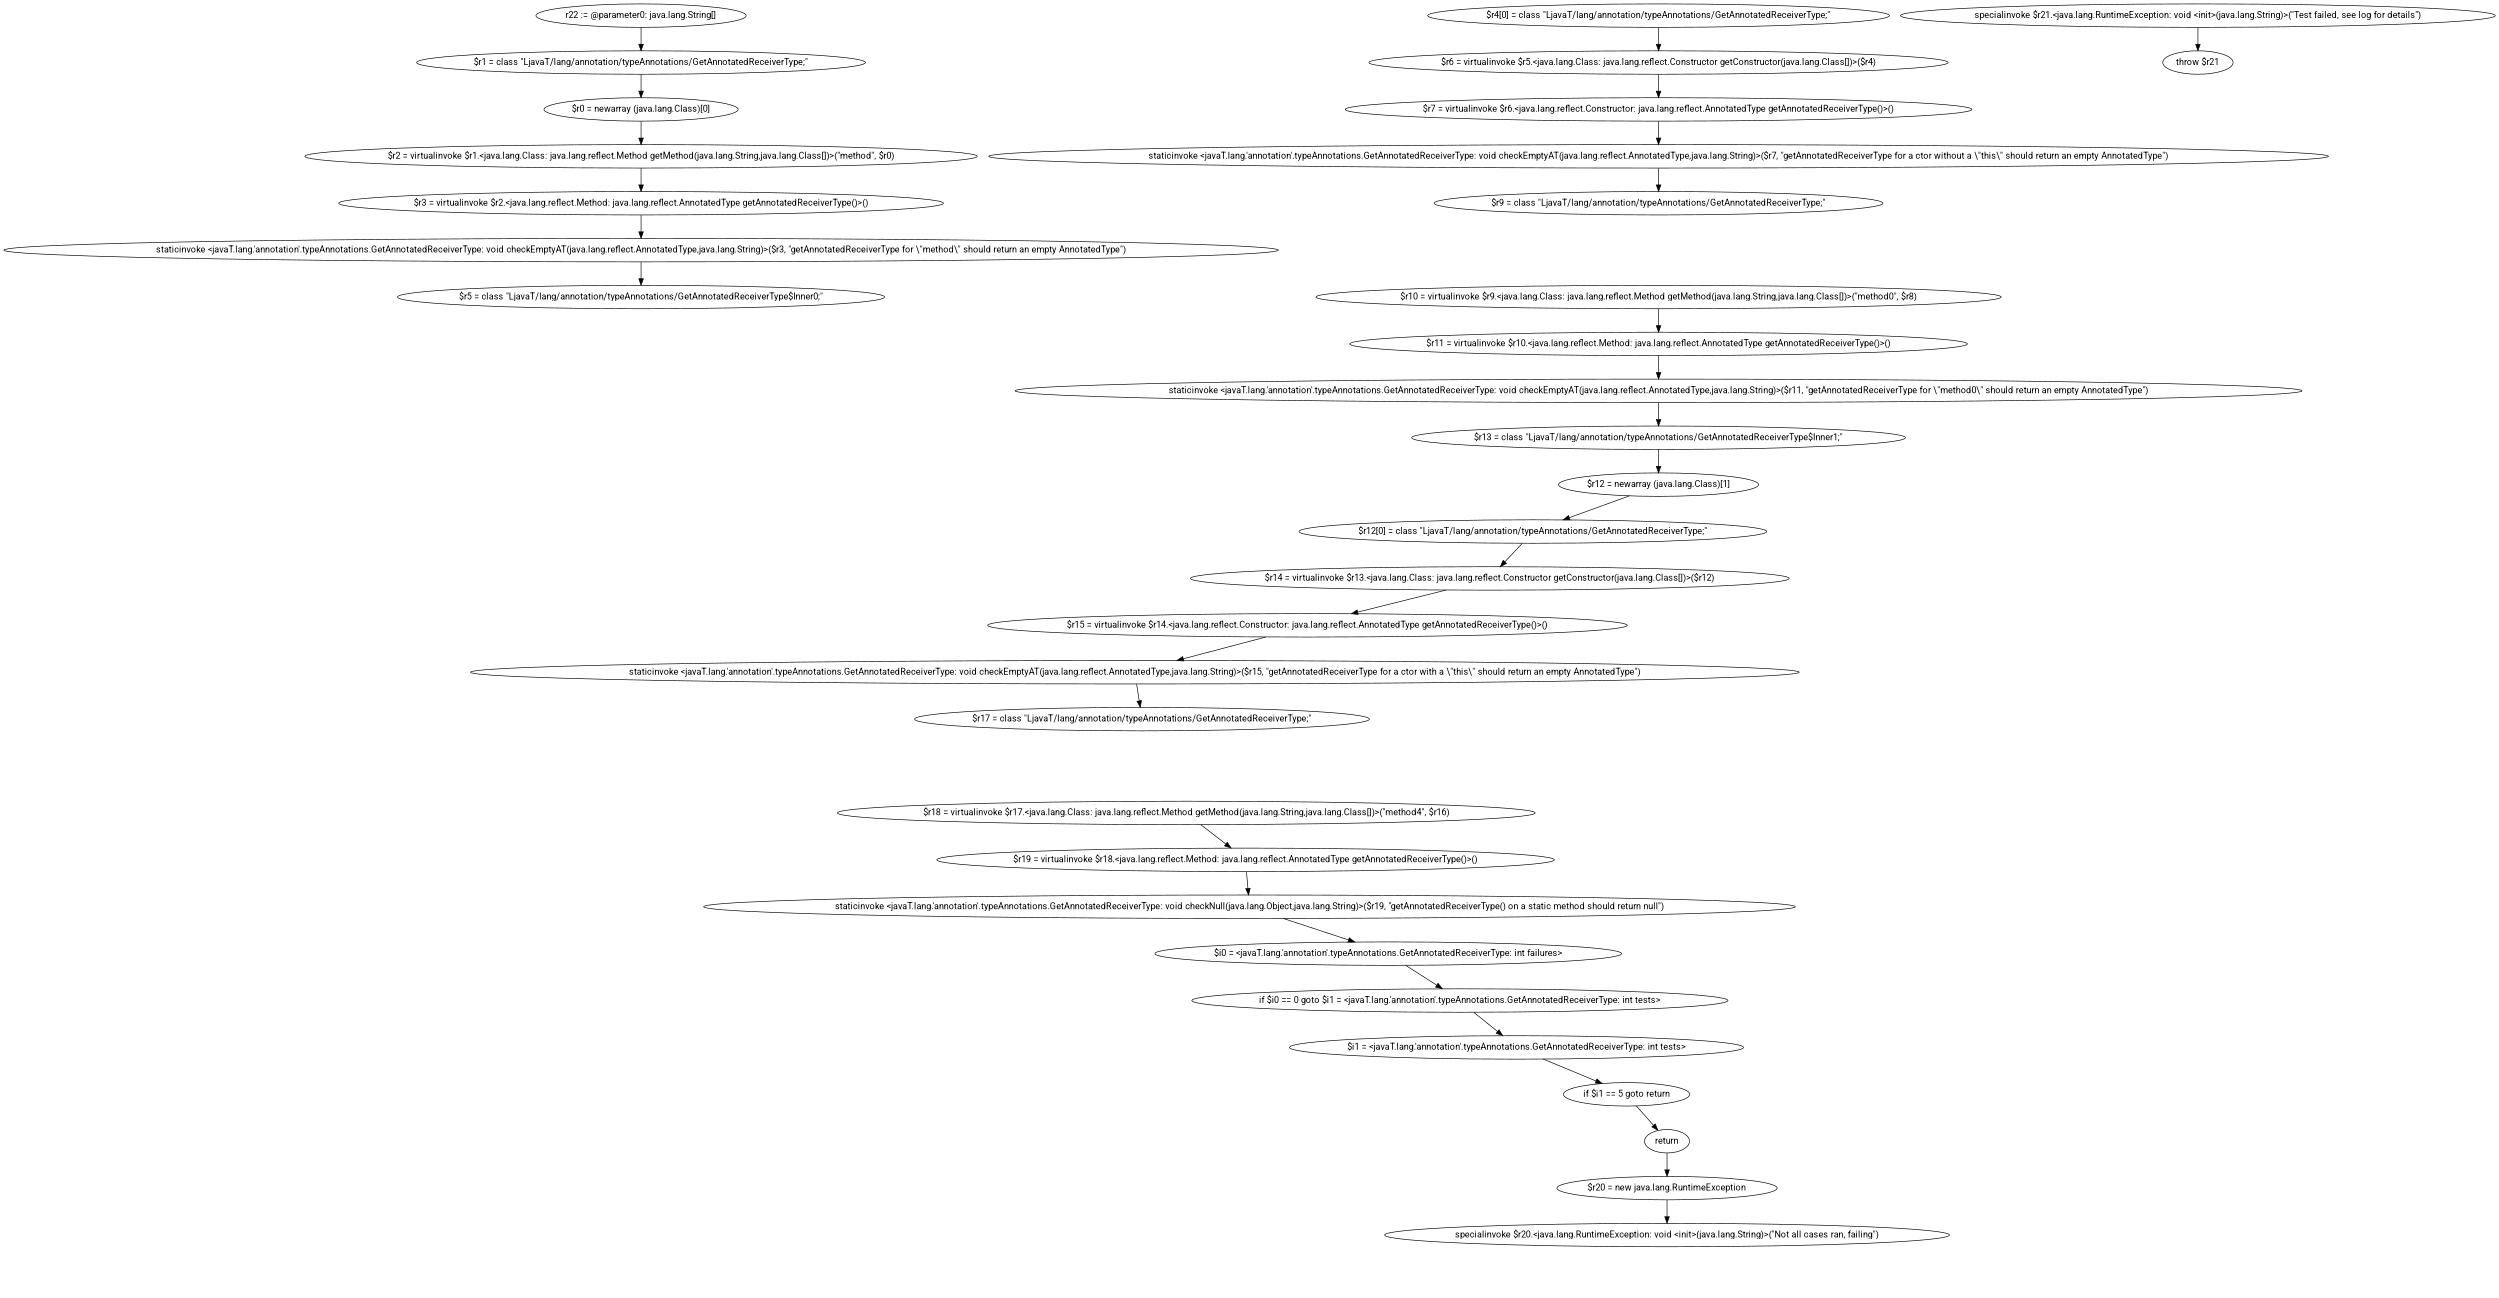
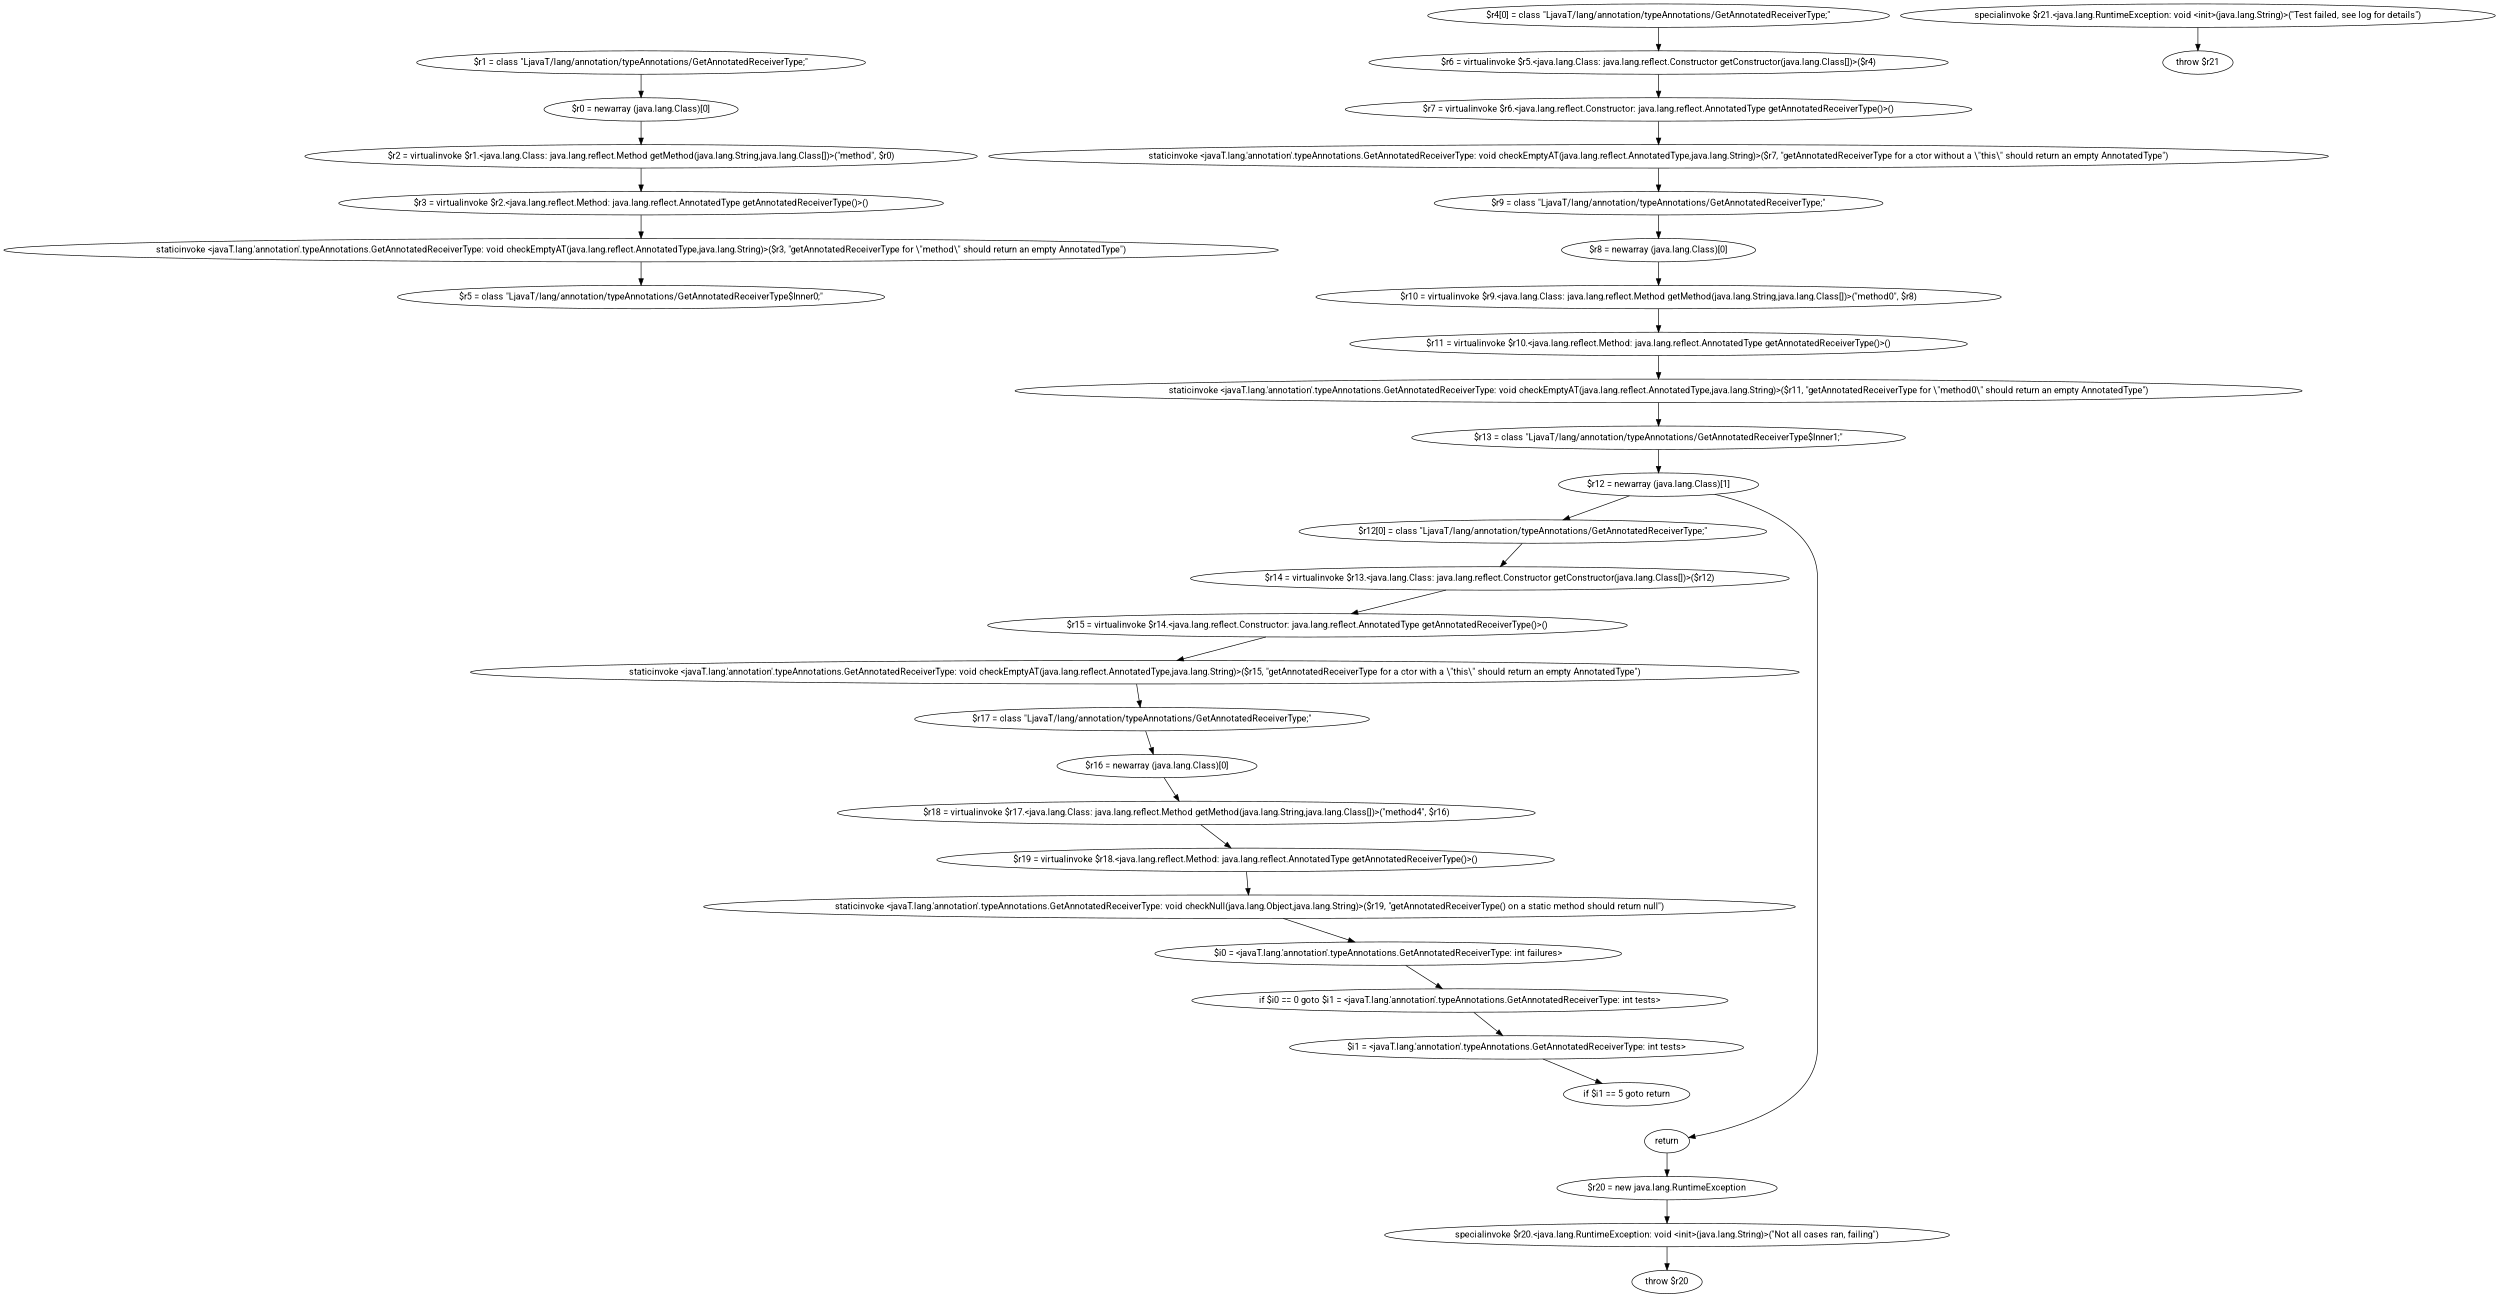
  digraph {
    fontname=Roboto
    node [fontname=Roboto]
    edge [fontname=Roboto]
-   "r22 := @parameter0: java.lang.String[]"
    "$r1 = class \"LjavaT/lang/annotation/typeAnnotations/GetAnnotatedReceiverType;\""
    "$r0 = newarray (java.lang.Class)[0]"
    "$r2 = virtualinvoke $r1.<java.lang.Class: java.lang.reflect.Method getMethod(java.lang.String,java.lang.Class[])>(\"method\", $r0)"
    "$r3 = virtualinvoke $r2.<java.lang.reflect.Method: java.lang.reflect.AnnotatedType getAnnotatedReceiverType()>()"
    "staticinvoke <javaT.lang.'annotation'.typeAnnotations.GetAnnotatedReceiverType: void checkEmptyAT(java.lang.reflect.AnnotatedType,java.lang.String)>($r3, \"getAnnotatedReceiverType for \\\"method\\\" should return an empty AnnotatedType\")"
    "$r5 = class \"LjavaT/lang/annotation/typeAnnotations/GetAnnotatedReceiverType$Inner0;\""
    "$r4[0] = class \"LjavaT/lang/annotation/typeAnnotations/GetAnnotatedReceiverType;\""
    "$r6 = virtualinvoke $r5.<java.lang.Class: java.lang.reflect.Constructor getConstructor(java.lang.Class[])>($r4)"
    "$r7 = virtualinvoke $r6.<java.lang.reflect.Constructor: java.lang.reflect.AnnotatedType getAnnotatedReceiverType()>()"
    "staticinvoke <javaT.lang.'annotation'.typeAnnotations.GetAnnotatedReceiverType: void checkEmptyAT(java.lang.reflect.AnnotatedType,java.lang.String)>($r7, \"getAnnotatedReceiverType for a ctor without a \\\"this\\\" should return an empty AnnotatedType\")"
    "$r9 = class \"LjavaT/lang/annotation/typeAnnotations/GetAnnotatedReceiverType;\""
+   "$r8 = newarray (java.lang.Class)[0]"
    "$r10 = virtualinvoke $r9.<java.lang.Class: java.lang.reflect.Method getMethod(java.lang.String,java.lang.Class[])>(\"method0\", $r8)"
    "$r11 = virtualinvoke $r10.<java.lang.reflect.Method: java.lang.reflect.AnnotatedType getAnnotatedReceiverType()>()"
    "staticinvoke <javaT.lang.'annotation'.typeAnnotations.GetAnnotatedReceiverType: void checkEmptyAT(java.lang.reflect.AnnotatedType,java.lang.String)>($r11, \"getAnnotatedReceiverType for \\\"method0\\\" should return an empty AnnotatedType\")"
    "$r13 = class \"LjavaT/lang/annotation/typeAnnotations/GetAnnotatedReceiverType$Inner1;\""
    "$r12 = newarray (java.lang.Class)[1]"
    "$r12[0] = class \"LjavaT/lang/annotation/typeAnnotations/GetAnnotatedReceiverType;\""
    "$r14 = virtualinvoke $r13.<java.lang.Class: java.lang.reflect.Constructor getConstructor(java.lang.Class[])>($r12)"
    "$r15 = virtualinvoke $r14.<java.lang.reflect.Constructor: java.lang.reflect.AnnotatedType getAnnotatedReceiverType()>()"
    "staticinvoke <javaT.lang.'annotation'.typeAnnotations.GetAnnotatedReceiverType: void checkEmptyAT(java.lang.reflect.AnnotatedType,java.lang.String)>($r15, \"getAnnotatedReceiverType for a ctor with a \\\"this\\\" should return an empty AnnotatedType\")"
    "$r17 = class \"LjavaT/lang/annotation/typeAnnotations/GetAnnotatedReceiverType;\""
+   "$r16 = newarray (java.lang.Class)[0]"
    "$r18 = virtualinvoke $r17.<java.lang.Class: java.lang.reflect.Method getMethod(java.lang.String,java.lang.Class[])>(\"method4\", $r16)"
    "$r19 = virtualinvoke $r18.<java.lang.reflect.Method: java.lang.reflect.AnnotatedType getAnnotatedReceiverType()>()"
    "staticinvoke <javaT.lang.'annotation'.typeAnnotations.GetAnnotatedReceiverType: void checkNull(java.lang.Object,java.lang.String)>($r19, \"getAnnotatedReceiverType() on a static method should return null\")"
    "$i0 = <javaT.lang.'annotation'.typeAnnotations.GetAnnotatedReceiverType: int failures>"
    "if $i0 == 0 goto $i1 = <javaT.lang.'annotation'.typeAnnotations.GetAnnotatedReceiverType: int tests>"
    "$i1 = <javaT.lang.'annotation'.typeAnnotations.GetAnnotatedReceiverType: int tests>"
    "if $i1 == 5 goto return"
    "specialinvoke $r21.<java.lang.RuntimeException: void <init>(java.lang.String)>(\"Test failed, see log for details\")"
    "throw $r21"
    return
    "$r20 = new java.lang.RuntimeException"
    "specialinvoke $r20.<java.lang.RuntimeException: void <init>(java.lang.String)>(\"Not all cases ran, failing\")"
-   "r22 := @parameter0: java.lang.String[]" -> "$r1 = class \"LjavaT/lang/annotation/typeAnnotations/GetAnnotatedReceiverType;\""
+   "throw $r20"
    "$r1 = class \"LjavaT/lang/annotation/typeAnnotations/GetAnnotatedReceiverType;\"" -> "$r0 = newarray (java.lang.Class)[0]"
    "$r0 = newarray (java.lang.Class)[0]" -> "$r2 = virtualinvoke $r1.<java.lang.Class: java.lang.reflect.Method getMethod(java.lang.String,java.lang.Class[])>(\"method\", $r0)"
    "$r2 = virtualinvoke $r1.<java.lang.Class: java.lang.reflect.Method getMethod(java.lang.String,java.lang.Class[])>(\"method\", $r0)" -> "$r3 = virtualinvoke $r2.<java.lang.reflect.Method: java.lang.reflect.AnnotatedType getAnnotatedReceiverType()>()"
    "$r3 = virtualinvoke $r2.<java.lang.reflect.Method: java.lang.reflect.AnnotatedType getAnnotatedReceiverType()>()" -> "staticinvoke <javaT.lang.'annotation'.typeAnnotations.GetAnnotatedReceiverType: void checkEmptyAT(java.lang.reflect.AnnotatedType,java.lang.String)>($r3, \"getAnnotatedReceiverType for \\\"method\\\" should return an empty AnnotatedType\")"
    "staticinvoke <javaT.lang.'annotation'.typeAnnotations.GetAnnotatedReceiverType: void checkEmptyAT(java.lang.reflect.AnnotatedType,java.lang.String)>($r3, \"getAnnotatedReceiverType for \\\"method\\\" should return an empty AnnotatedType\")" -> "$r5 = class \"LjavaT/lang/annotation/typeAnnotations/GetAnnotatedReceiverType$Inner0;\""
    "$r4[0] = class \"LjavaT/lang/annotation/typeAnnotations/GetAnnotatedReceiverType;\"" -> "$r6 = virtualinvoke $r5.<java.lang.Class: java.lang.reflect.Constructor getConstructor(java.lang.Class[])>($r4)"
    "$r6 = virtualinvoke $r5.<java.lang.Class: java.lang.reflect.Constructor getConstructor(java.lang.Class[])>($r4)" -> "$r7 = virtualinvoke $r6.<java.lang.reflect.Constructor: java.lang.reflect.AnnotatedType getAnnotatedReceiverType()>()"
    "$r7 = virtualinvoke $r6.<java.lang.reflect.Constructor: java.lang.reflect.AnnotatedType getAnnotatedReceiverType()>()" -> "staticinvoke <javaT.lang.'annotation'.typeAnnotations.GetAnnotatedReceiverType: void checkEmptyAT(java.lang.reflect.AnnotatedType,java.lang.String)>($r7, \"getAnnotatedReceiverType for a ctor without a \\\"this\\\" should return an empty AnnotatedType\")"
    "staticinvoke <javaT.lang.'annotation'.typeAnnotations.GetAnnotatedReceiverType: void checkEmptyAT(java.lang.reflect.AnnotatedType,java.lang.String)>($r7, \"getAnnotatedReceiverType for a ctor without a \\\"this\\\" should return an empty AnnotatedType\")" -> "$r9 = class \"LjavaT/lang/annotation/typeAnnotations/GetAnnotatedReceiverType;\""
+   "$r9 = class \"LjavaT/lang/annotation/typeAnnotations/GetAnnotatedReceiverType;\"" -> "$r8 = newarray (java.lang.Class)[0]"
+   "$r8 = newarray (java.lang.Class)[0]" -> "$r10 = virtualinvoke $r9.<java.lang.Class: java.lang.reflect.Method getMethod(java.lang.String,java.lang.Class[])>(\"method0\", $r8)"
    "$r10 = virtualinvoke $r9.<java.lang.Class: java.lang.reflect.Method getMethod(java.lang.String,java.lang.Class[])>(\"method0\", $r8)" -> "$r11 = virtualinvoke $r10.<java.lang.reflect.Method: java.lang.reflect.AnnotatedType getAnnotatedReceiverType()>()"
    "$r11 = virtualinvoke $r10.<java.lang.reflect.Method: java.lang.reflect.AnnotatedType getAnnotatedReceiverType()>()" -> "staticinvoke <javaT.lang.'annotation'.typeAnnotations.GetAnnotatedReceiverType: void checkEmptyAT(java.lang.reflect.AnnotatedType,java.lang.String)>($r11, \"getAnnotatedReceiverType for \\\"method0\\\" should return an empty AnnotatedType\")"
    "staticinvoke <javaT.lang.'annotation'.typeAnnotations.GetAnnotatedReceiverType: void checkEmptyAT(java.lang.reflect.AnnotatedType,java.lang.String)>($r11, \"getAnnotatedReceiverType for \\\"method0\\\" should return an empty AnnotatedType\")" -> "$r13 = class \"LjavaT/lang/annotation/typeAnnotations/GetAnnotatedReceiverType$Inner1;\""
    "$r13 = class \"LjavaT/lang/annotation/typeAnnotations/GetAnnotatedReceiverType$Inner1;\"" -> "$r12 = newarray (java.lang.Class)[1]"
    "$r12 = newarray (java.lang.Class)[1]" -> "$r12[0] = class \"LjavaT/lang/annotation/typeAnnotations/GetAnnotatedReceiverType;\""
    "$r12[0] = class \"LjavaT/lang/annotation/typeAnnotations/GetAnnotatedReceiverType;\"" -> "$r14 = virtualinvoke $r13.<java.lang.Class: java.lang.reflect.Constructor getConstructor(java.lang.Class[])>($r12)"
    "$r14 = virtualinvoke $r13.<java.lang.Class: java.lang.reflect.Constructor getConstructor(java.lang.Class[])>($r12)" -> "$r15 = virtualinvoke $r14.<java.lang.reflect.Constructor: java.lang.reflect.AnnotatedType getAnnotatedReceiverType()>()"
    "$r15 = virtualinvoke $r14.<java.lang.reflect.Constructor: java.lang.reflect.AnnotatedType getAnnotatedReceiverType()>()" -> "staticinvoke <javaT.lang.'annotation'.typeAnnotations.GetAnnotatedReceiverType: void checkEmptyAT(java.lang.reflect.AnnotatedType,java.lang.String)>($r15, \"getAnnotatedReceiverType for a ctor with a \\\"this\\\" should return an empty AnnotatedType\")"
    "staticinvoke <javaT.lang.'annotation'.typeAnnotations.GetAnnotatedReceiverType: void checkEmptyAT(java.lang.reflect.AnnotatedType,java.lang.String)>($r15, \"getAnnotatedReceiverType for a ctor with a \\\"this\\\" should return an empty AnnotatedType\")" -> "$r17 = class \"LjavaT/lang/annotation/typeAnnotations/GetAnnotatedReceiverType;\""
+   "$r17 = class \"LjavaT/lang/annotation/typeAnnotations/GetAnnotatedReceiverType;\"" -> "$r16 = newarray (java.lang.Class)[0]"
+   "$r16 = newarray (java.lang.Class)[0]" -> "$r18 = virtualinvoke $r17.<java.lang.Class: java.lang.reflect.Method getMethod(java.lang.String,java.lang.Class[])>(\"method4\", $r16)"
    "$r18 = virtualinvoke $r17.<java.lang.Class: java.lang.reflect.Method getMethod(java.lang.String,java.lang.Class[])>(\"method4\", $r16)" -> "$r19 = virtualinvoke $r18.<java.lang.reflect.Method: java.lang.reflect.AnnotatedType getAnnotatedReceiverType()>()"
    "$r19 = virtualinvoke $r18.<java.lang.reflect.Method: java.lang.reflect.AnnotatedType getAnnotatedReceiverType()>()" -> "staticinvoke <javaT.lang.'annotation'.typeAnnotations.GetAnnotatedReceiverType: void checkNull(java.lang.Object,java.lang.String)>($r19, \"getAnnotatedReceiverType() on a static method should return null\")"
    "staticinvoke <javaT.lang.'annotation'.typeAnnotations.GetAnnotatedReceiverType: void checkNull(java.lang.Object,java.lang.String)>($r19, \"getAnnotatedReceiverType() on a static method should return null\")" -> "$i0 = <javaT.lang.'annotation'.typeAnnotations.GetAnnotatedReceiverType: int failures>"
    "$i0 = <javaT.lang.'annotation'.typeAnnotations.GetAnnotatedReceiverType: int failures>" -> "if $i0 == 0 goto $i1 = <javaT.lang.'annotation'.typeAnnotations.GetAnnotatedReceiverType: int tests>"
    "if $i0 == 0 goto $i1 = <javaT.lang.'annotation'.typeAnnotations.GetAnnotatedReceiverType: int tests>" -> "$i1 = <javaT.lang.'annotation'.typeAnnotations.GetAnnotatedReceiverType: int tests>"
    "$i1 = <javaT.lang.'annotation'.typeAnnotations.GetAnnotatedReceiverType: int tests>" -> "if $i1 == 5 goto return"
-   "if $i1 == 5 goto return" -> return
+   "$r12 = newarray (java.lang.Class)[1]" -> return
    "specialinvoke $r21.<java.lang.RuntimeException: void <init>(java.lang.String)>(\"Test failed, see log for details\")" -> "throw $r21"
    return -> "$r20 = new java.lang.RuntimeException"
    "$r20 = new java.lang.RuntimeException" -> "specialinvoke $r20.<java.lang.RuntimeException: void <init>(java.lang.String)>(\"Not all cases ran, failing\")"
+   "specialinvoke $r20.<java.lang.RuntimeException: void <init>(java.lang.String)>(\"Not all cases ran, failing\")" -> "throw $r20"
  }
